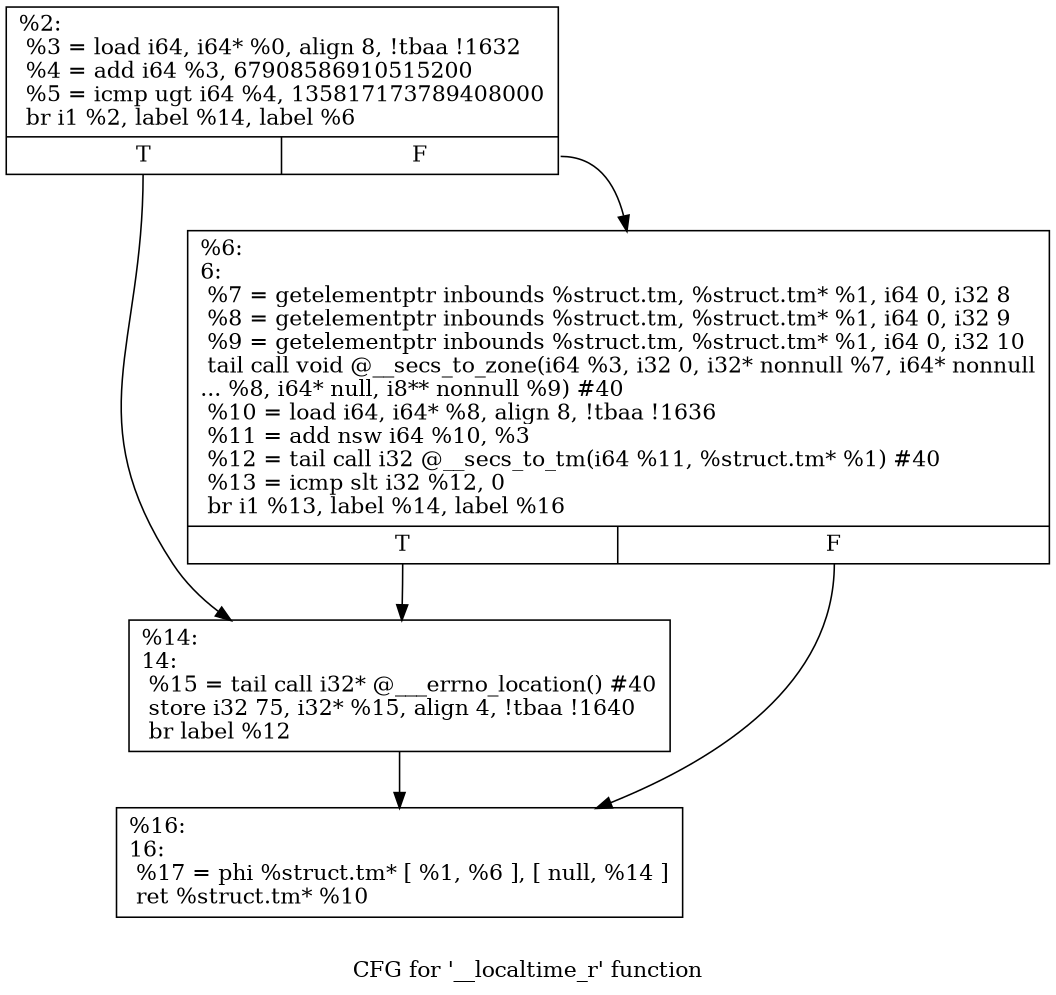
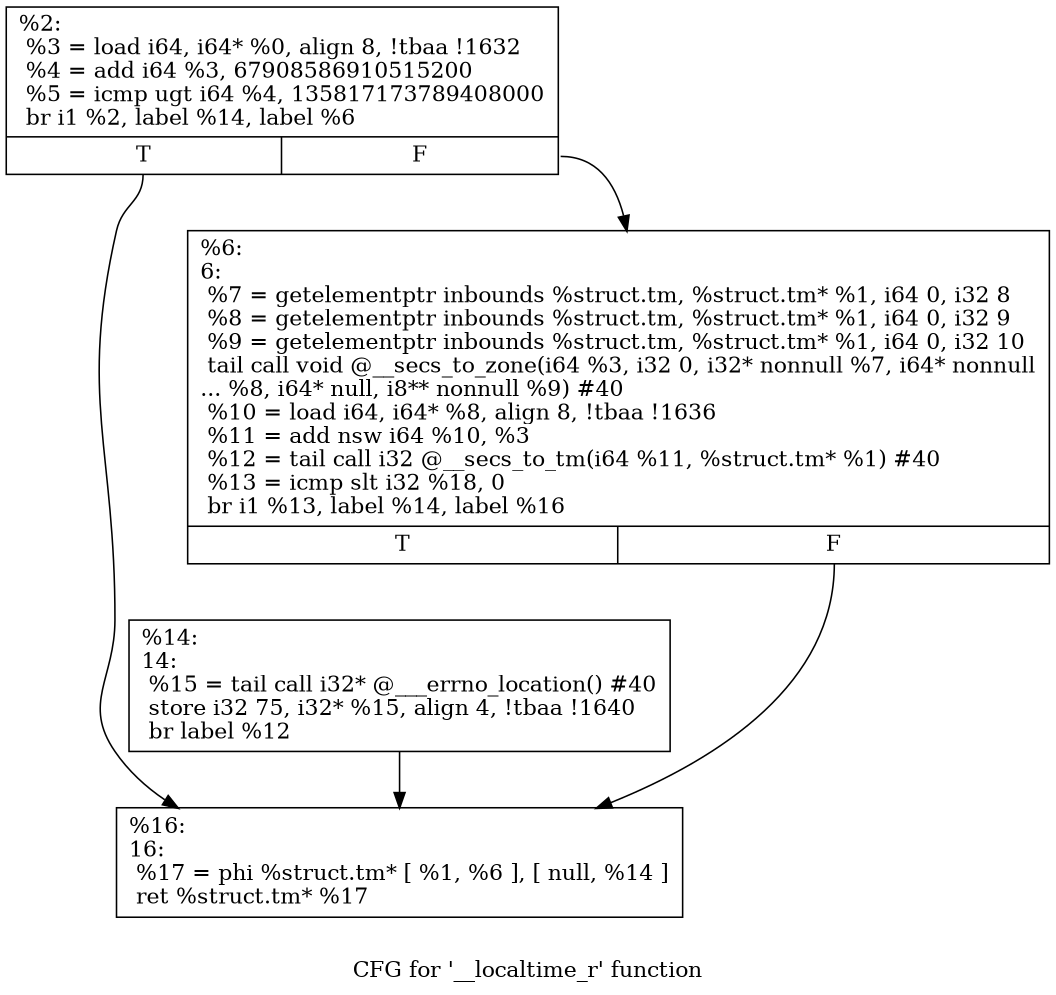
  digraph {
    label="CFG for '__localtime_r' function"
    node [shape=record]
    edge [tailport=s0]
    n1 [label="{%2:\l  %3 = load i64, i64* %0, align 8, !tbaa !1632\l  %4 = add i64 %3, 67908586910515200\l  %5 = icmp ugt i64 %4, 135817173789408000\l  br i1 %2, label %14, label %6\l|{<s0>T|<s1>F}}"]
    n2 [label="{%14:\l14:                                               \l  %15 = tail call i32* @___errno_location() #40\l  store i32 75, i32* %15, align 4, !tbaa !1640\l  br label %12\l}"]
-   n3 [label="{%6:\l6:                                                \l  %7 = getelementptr inbounds %struct.tm, %struct.tm* %1, i64 0, i32 8\l  %8 = getelementptr inbounds %struct.tm, %struct.tm* %1, i64 0, i32 9\l  %9 = getelementptr inbounds %struct.tm, %struct.tm* %1, i64 0, i32 10\l  tail call void @__secs_to_zone(i64 %3, i32 0, i32* nonnull %7, i64* nonnull\l... %8, i64* null, i8** nonnull %9) #40\l  %10 = load i64, i64* %8, align 8, !tbaa !1636\l  %11 = add nsw i64 %10, %3\l  %12 = tail call i32 @__secs_to_tm(i64 %11, %struct.tm* %1) #40\l  %13 = icmp slt i32 %12, 0\l  br i1 %13, label %14, label %16\l|{<s0>T|<s1>F}}"]
-   n4 [label="{%16:\l16:                                               \l  %17 = phi %struct.tm* [ %1, %6 ], [ null, %14 ]\l  ret %struct.tm* %10\l}"]
-   n1 -> n2
+   n3 [label="{%6:\l6:                                                \l  %7 = getelementptr inbounds %struct.tm, %struct.tm* %1, i64 0, i32 8\l  %8 = getelementptr inbounds %struct.tm, %struct.tm* %1, i64 0, i32 9\l  %9 = getelementptr inbounds %struct.tm, %struct.tm* %1, i64 0, i32 10\l  tail call void @__secs_to_zone(i64 %3, i32 0, i32* nonnull %7, i64* nonnull\l... %8, i64* null, i8** nonnull %9) #40\l  %10 = load i64, i64* %8, align 8, !tbaa !1636\l  %11 = add nsw i64 %10, %3\l  %12 = tail call i32 @__secs_to_tm(i64 %11, %struct.tm* %1) #40\l  %13 = icmp slt i32 %18, 0\l  br i1 %13, label %14, label %16\l|{<s0>T|<s1>F}}"]
+   n4 [label="{%16:\l16:                                               \l  %17 = phi %struct.tm* [ %1, %6 ], [ null, %14 ]\l  ret %struct.tm* %17\l}"]
+   n1 -> n4
    n1 -> n3 [tailport=s1]
    n2 -> n4
-   n3 -> n2
    n3 -> n4 [tailport=s1]
  }
